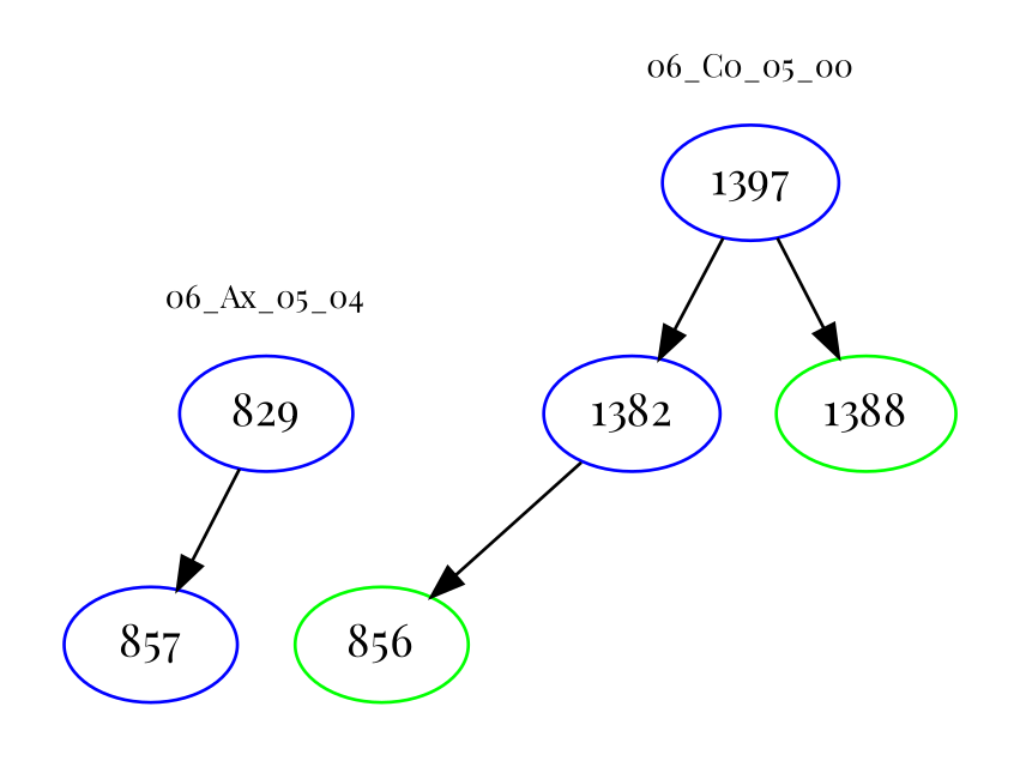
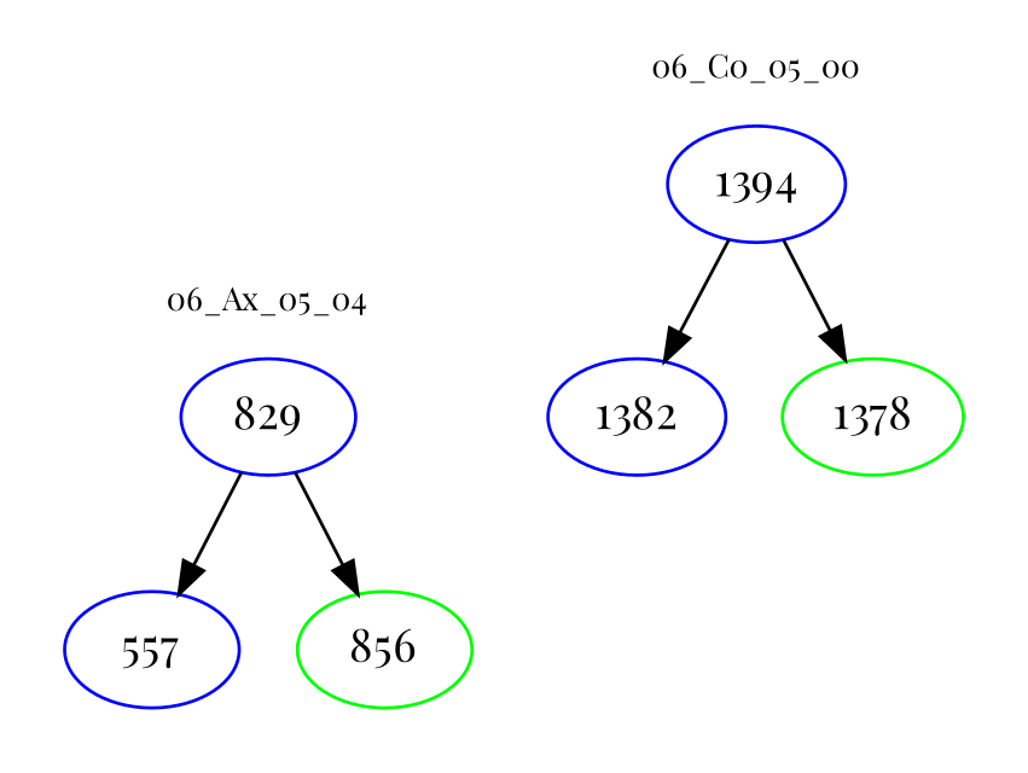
  digraph {
    fontname="Playfair Display"
    node [color=blue fontname="Playfair Display"]
    edge [color=black fontname="Playfair Display"]
    n1 [label=829]
-   n2 [label=857]
+   n2 [label=557]
    n3 [color=green label=856]
-   n4 [label=1397]
+   n4 [label=1394]
    n5 [label=1382]
-   n6 [color=green label=1388]
+   n6 [color=green label=1378]
    subgraph cluster_1 {
      color=white
      fontsize=10
      label="06_Ax_05_04"
      n1
      n2
      n3
    }
    subgraph cluster_2 {
      color=white
      fontsize=10
      label="06_C0_05_00"
      n4
      n5
      n6
    }
    n1 -> n2
-   n5 -> n3
+   n1 -> n3
    n4 -> n5
    n4 -> n6
  }
